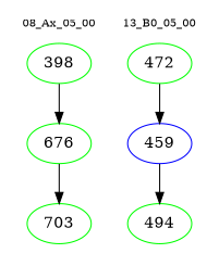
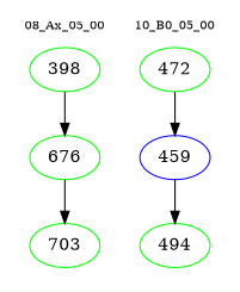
  digraph {
    node [color=green]
    edge [color=black]
    n1 [label=398]
    n2 [label=676]
    n3 [label=703]
    n4 [label=472]
    n5 [color=blue label=459]
    n6 [label=494]
    subgraph cluster_1 {
      color=white
      fontsize=10
      label="08_Ax_05_00"
      n1
      n2
      n3
    }
    subgraph cluster_2 {
      color=white
      fontsize=10
-     label="13_B0_05_00"
+     label="10_B0_05_00"
      n4
      n5
      n6
    }
    n1 -> n2
    n2 -> n3
    n4 -> n5
    n5 -> n6
  }
